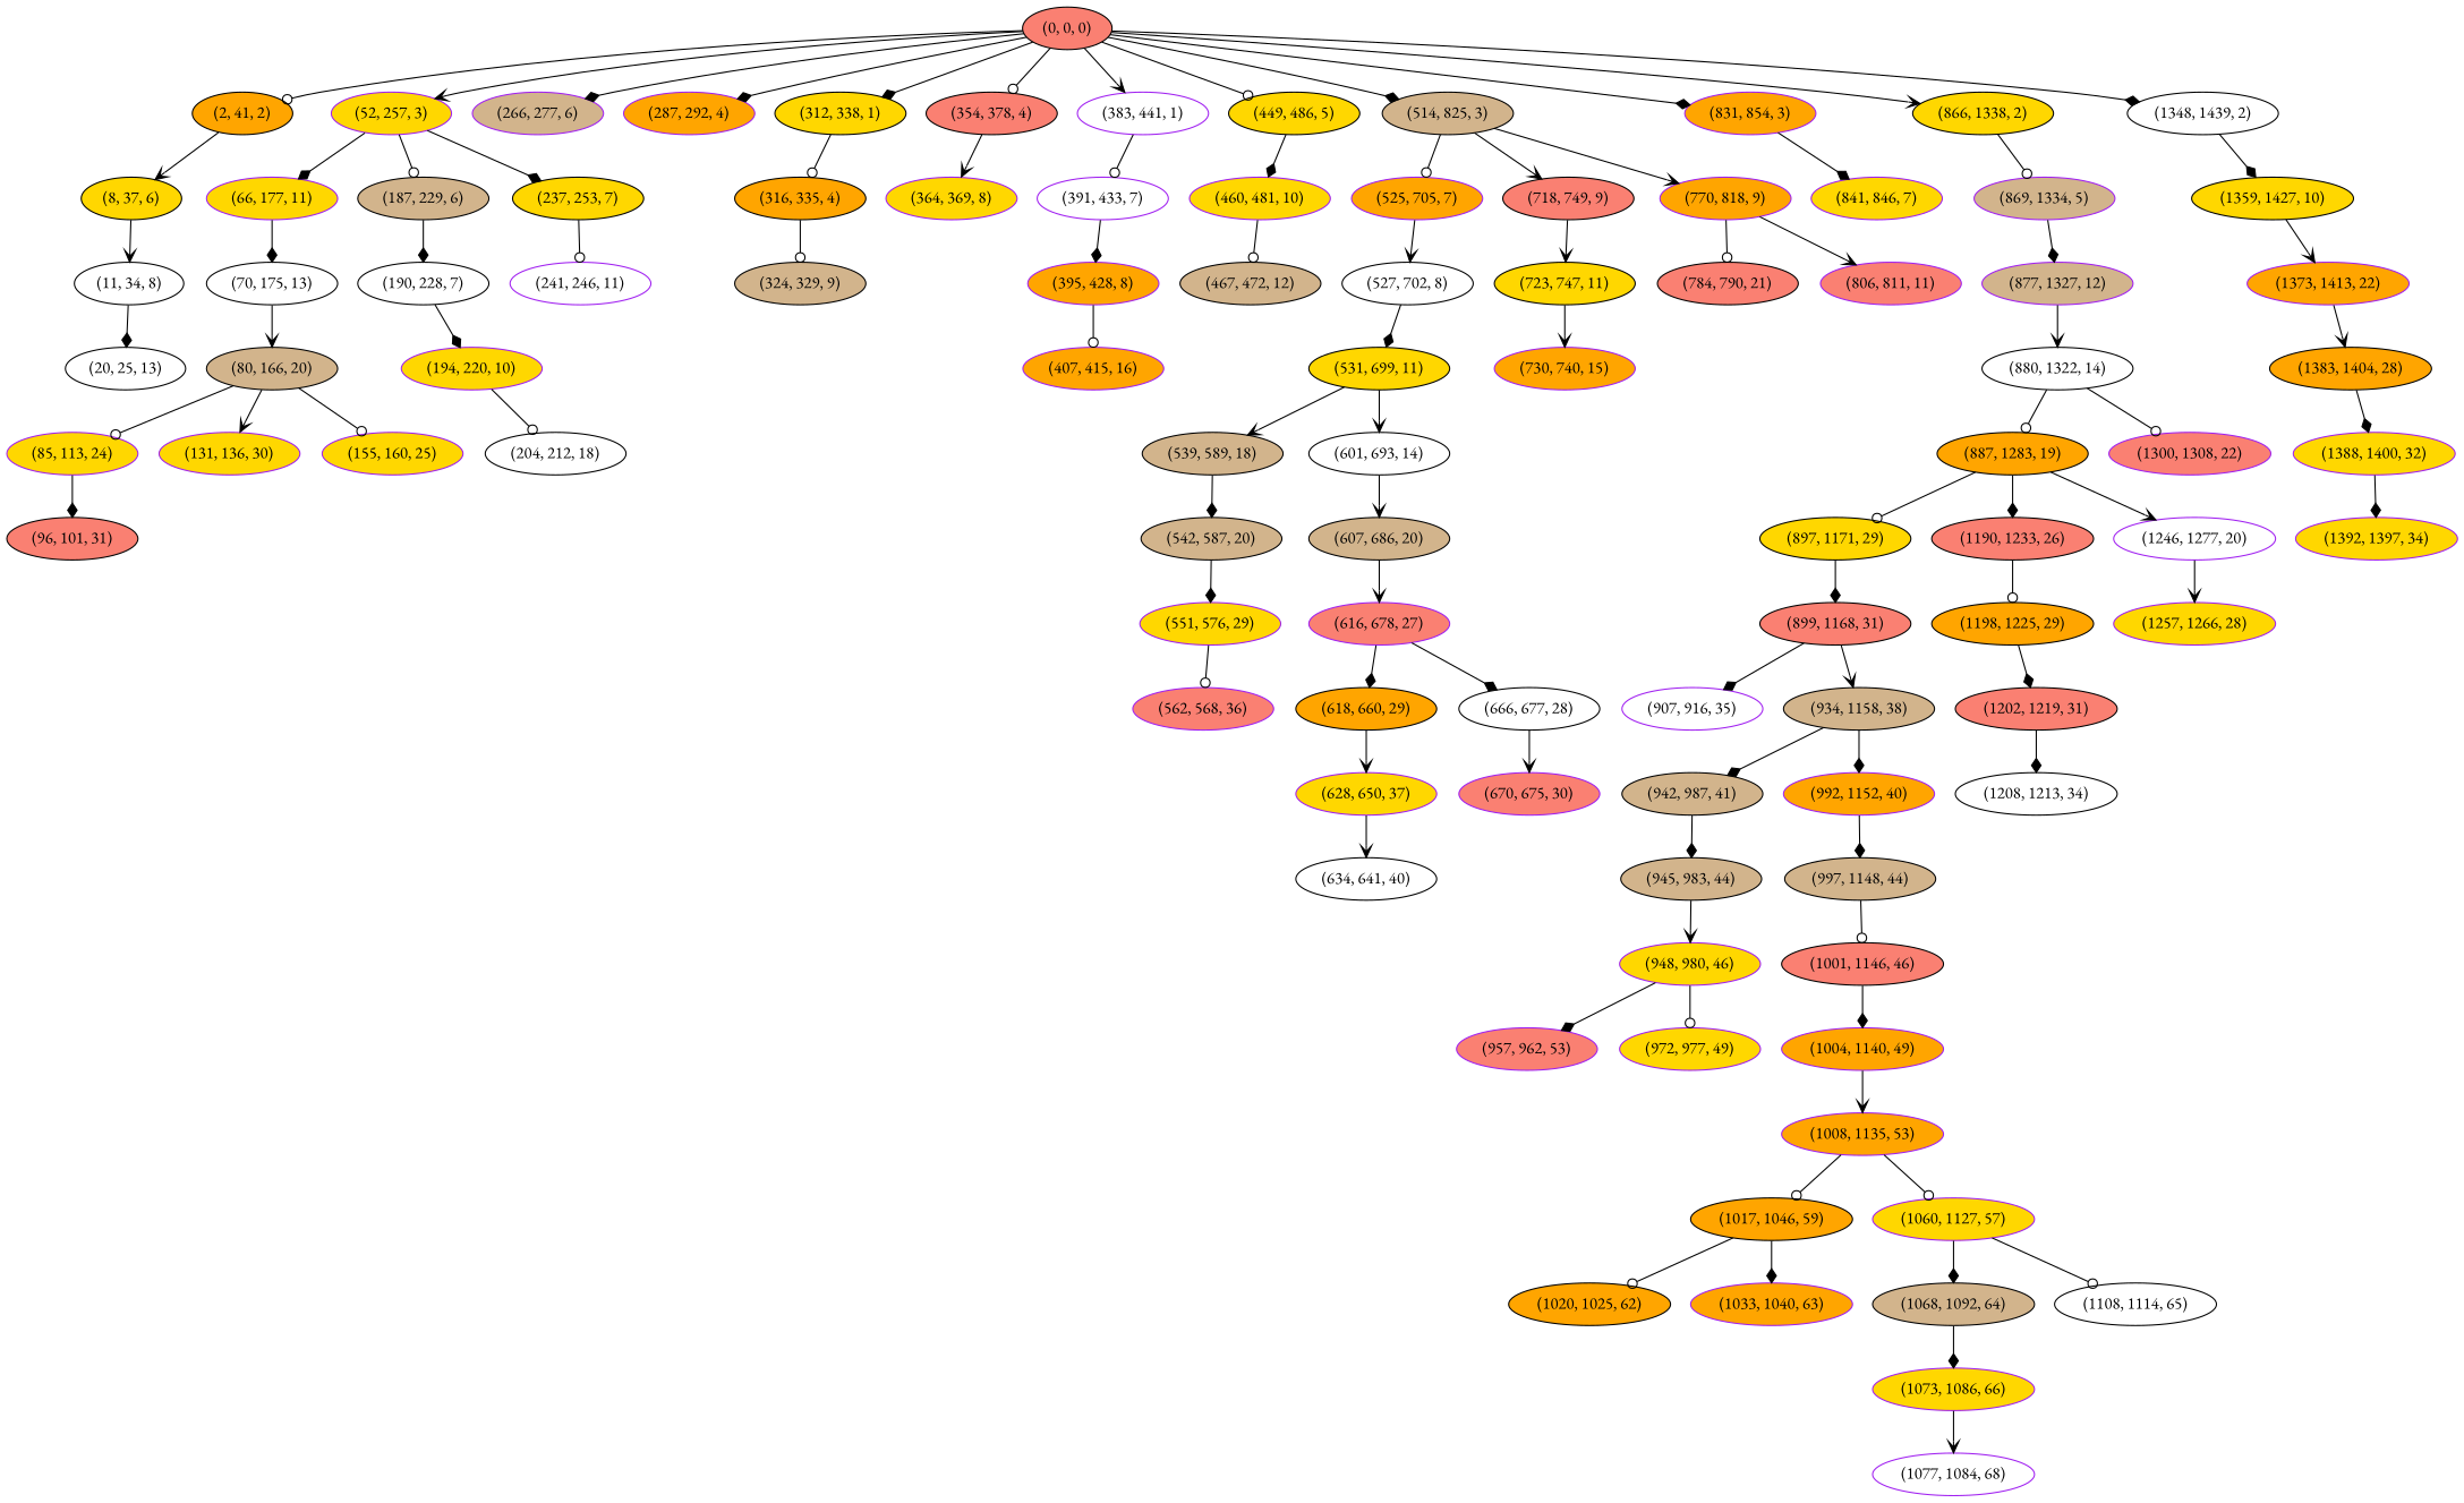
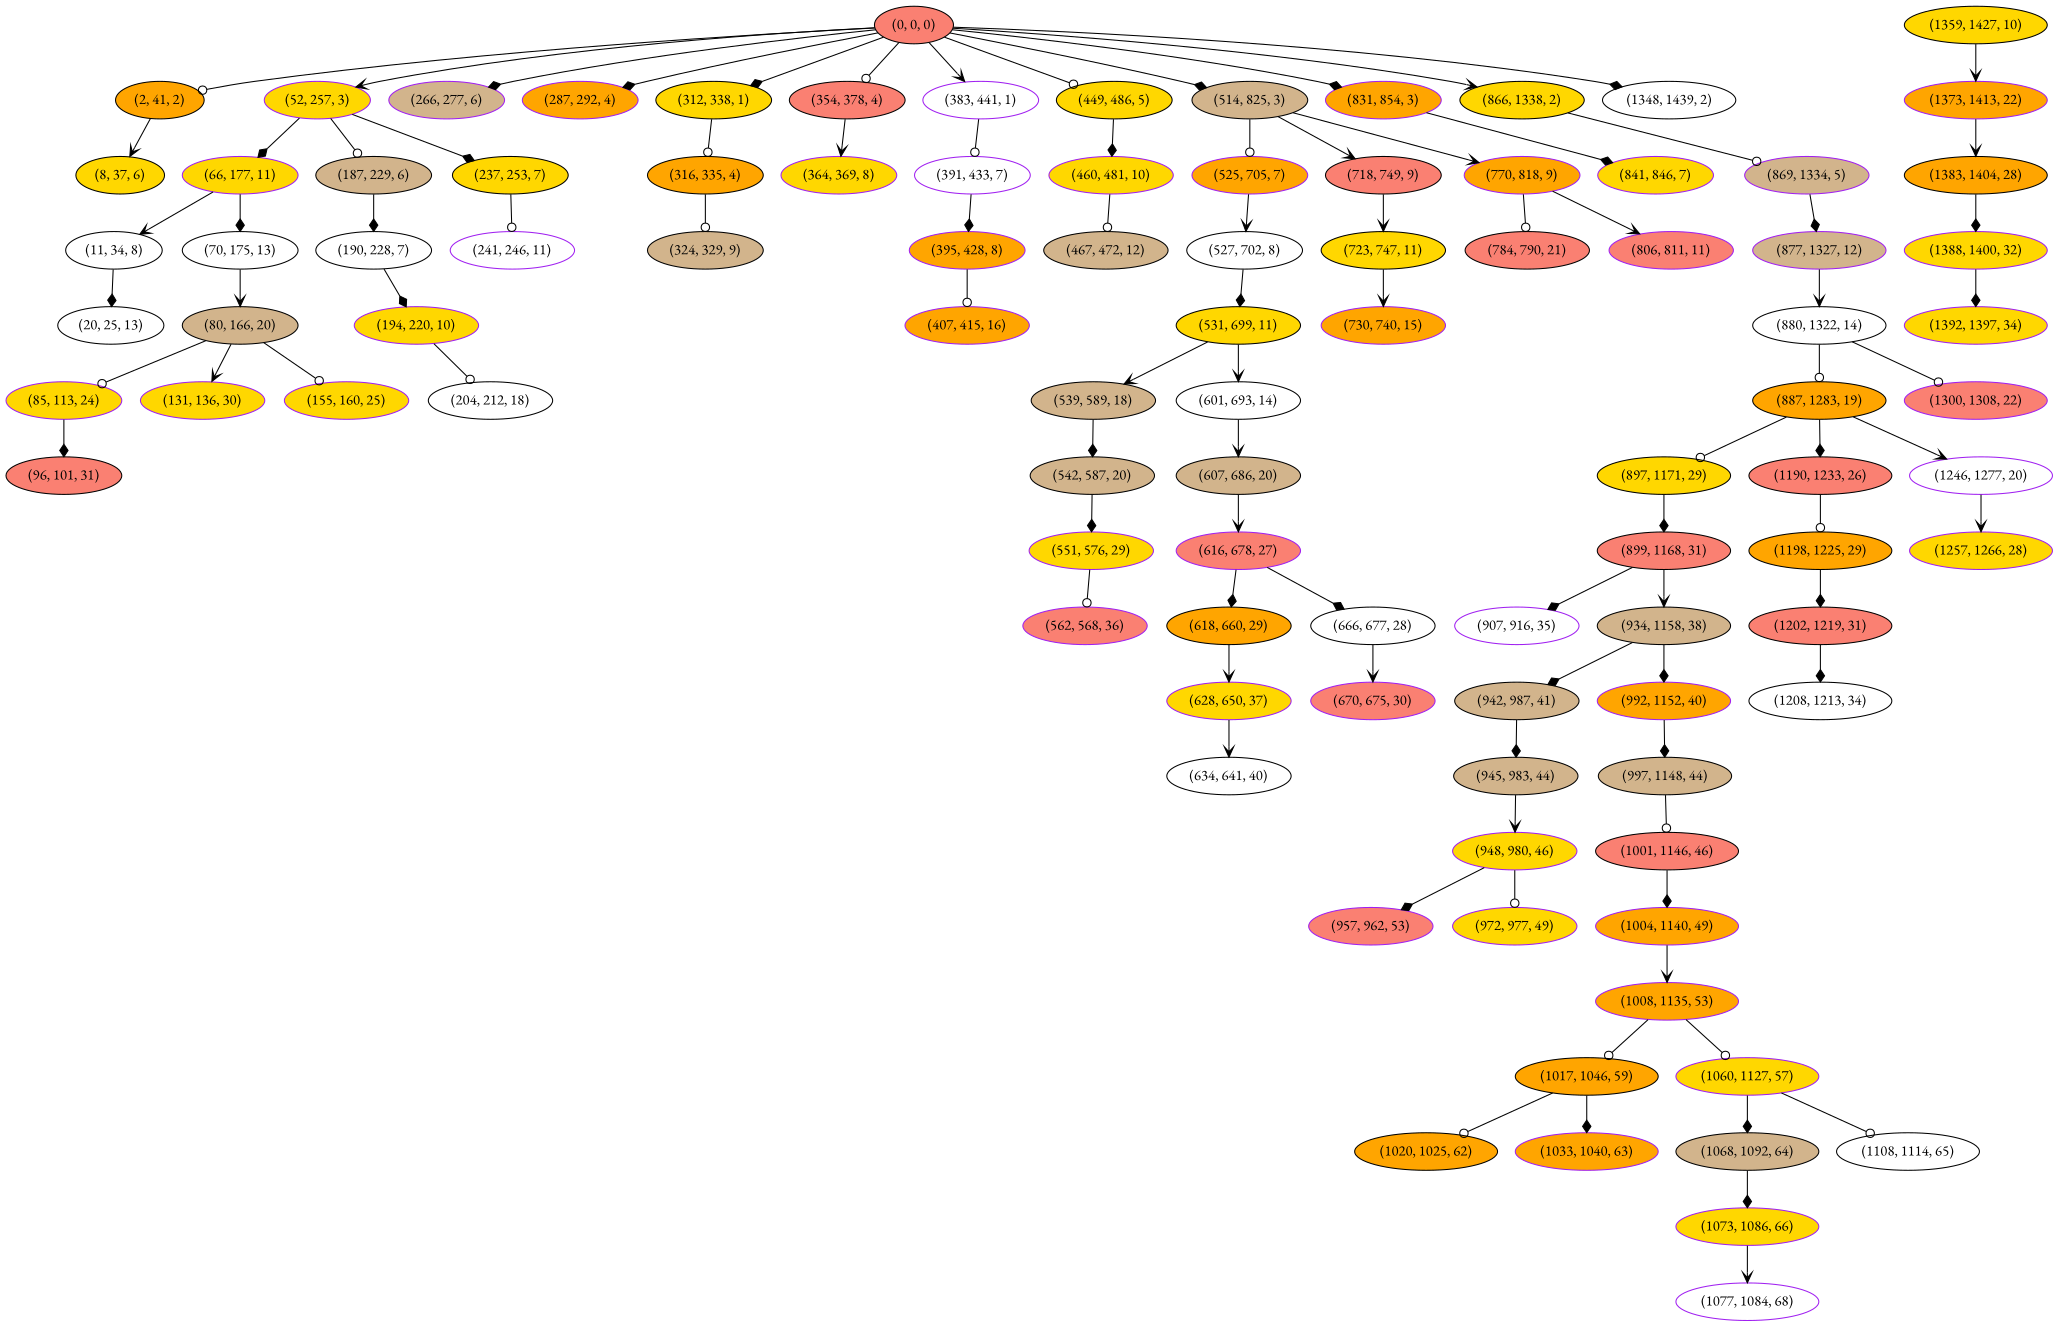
  digraph {
    fontname="EB Garamond"
    node [color=black fillcolor=gold fontname="EB Garamond" style=filled]
    edge [arrowhead=diamond fontname="EB Garamond"]
    "(0, 0, 0)" [fillcolor=salmon]
    "(2, 41, 2)" [fillcolor=orange]
    "(52, 257, 3)" [color=purple]
    "(266, 277, 6)" [color=purple fillcolor=tan]
    "(287, 292, 4)" [color=purple fillcolor=orange]
    "(312, 338, 1)"
    "(354, 378, 4)" [fillcolor=salmon]
    "(383, 441, 1)" [color=purple fillcolor=white]
    "(449, 486, 5)"
    "(514, 825, 3)" [fillcolor=tan]
    "(831, 854, 3)" [color=purple fillcolor=orange]
    "(866, 1338, 2)"
    "(1348, 1439, 2)" [fillcolor=white]
    "(8, 37, 6)"
    "(66, 177, 11)" [color=purple]
    "(187, 229, 6)" [fillcolor=tan]
    "(237, 253, 7)"
    "(316, 335, 4)" [fillcolor=orange]
    "(364, 369, 8)" [color=purple]
    "(391, 433, 7)" [color=purple fillcolor=white]
    "(460, 481, 10)" [color=purple]
    "(525, 705, 7)" [color=purple fillcolor=orange]
    "(718, 749, 9)" [fillcolor=salmon]
    "(770, 818, 9)" [color=purple fillcolor=orange]
    "(841, 846, 7)" [color=purple]
    "(869, 1334, 5)" [color=purple fillcolor=tan]
    "(1359, 1427, 10)"
    "(11, 34, 8)" [fillcolor=white]
    "(20, 25, 13)" [fillcolor=white]
    "(70, 175, 13)" [fillcolor=white]
    "(190, 228, 7)" [fillcolor=white]
    "(241, 246, 11)" [color=purple fillcolor=white]
    "(80, 166, 20)" [fillcolor=tan]
    "(85, 113, 24)" [color=purple]
    "(131, 136, 30)" [color=purple]
    "(155, 160, 25)" [color=purple]
    "(96, 101, 31)" [fillcolor=salmon]
    "(194, 220, 10)" [color=purple]
    "(204, 212, 18)" [fillcolor=white]
    "(324, 329, 9)" [fillcolor=tan]
    "(395, 428, 8)" [color=purple fillcolor=orange]
    "(407, 415, 16)" [color=purple fillcolor=orange]
    "(467, 472, 12)" [fillcolor=tan]
    "(527, 702, 8)" [fillcolor=white]
    "(723, 747, 11)"
    "(784, 790, 21)" [fillcolor=salmon]
    "(806, 811, 11)" [color=purple fillcolor=salmon]
    "(531, 699, 11)"
    "(539, 589, 18)" [fillcolor=tan]
    "(601, 693, 14)" [fillcolor=white]
    "(542, 587, 20)" [fillcolor=tan]
    "(607, 686, 20)" [fillcolor=tan]
    "(551, 576, 29)" [color=purple]
    "(562, 568, 36)" [color=purple fillcolor=salmon]
    "(616, 678, 27)" [color=purple fillcolor=salmon]
    "(618, 660, 29)" [fillcolor=orange]
    "(666, 677, 28)" [fillcolor=white]
    "(628, 650, 37)" [color=purple]
    "(670, 675, 30)" [color=purple fillcolor=salmon]
    "(634, 641, 40)" [fillcolor=white]
    "(730, 740, 15)" [color=purple fillcolor=orange]
    "(877, 1327, 12)" [color=purple fillcolor=tan]
    "(880, 1322, 14)" [fillcolor=white]
    "(887, 1283, 19)" [fillcolor=orange]
    "(1300, 1308, 22)" [color=purple fillcolor=salmon]
    "(897, 1171, 29)"
    "(1190, 1233, 26)" [fillcolor=salmon]
    "(1246, 1277, 20)" [color=purple fillcolor=white]
    "(899, 1168, 31)" [fillcolor=salmon]
    "(1198, 1225, 29)" [fillcolor=orange]
    "(1257, 1266, 28)" [color=purple]
    "(907, 916, 35)" [color=purple fillcolor=white]
    "(934, 1158, 38)" [fillcolor=tan]
    "(942, 987, 41)" [fillcolor=tan]
    "(992, 1152, 40)" [color=purple fillcolor=orange]
    "(945, 983, 44)" [fillcolor=tan]
    "(997, 1148, 44)" [fillcolor=tan]
    "(948, 980, 46)" [color=purple]
    "(957, 962, 53)" [color=purple fillcolor=salmon]
    "(972, 977, 49)" [color=purple]
    "(1001, 1146, 46)" [fillcolor=salmon]
    "(1004, 1140, 49)" [color=purple fillcolor=orange]
    "(1008, 1135, 53)" [color=purple fillcolor=orange]
    "(1017, 1046, 59)" [fillcolor=orange]
    "(1060, 1127, 57)" [color=purple]
    "(1020, 1025, 62)" [fillcolor=orange]
    "(1033, 1040, 63)" [color=purple fillcolor=orange]
    "(1068, 1092, 64)" [fillcolor=tan]
    "(1108, 1114, 65)" [fillcolor=white]
    "(1073, 1086, 66)" [color=purple]
    "(1077, 1084, 68)" [color=purple fillcolor=white]
    "(1202, 1219, 31)" [fillcolor=salmon]
    "(1208, 1213, 34)" [fillcolor=white]
    "(1373, 1413, 22)" [color=purple fillcolor=orange]
    "(1383, 1404, 28)" [fillcolor=orange]
    "(1388, 1400, 32)" [color=purple]
    "(1392, 1397, 34)" [color=purple]
    "(0, 0, 0)" -> "(2, 41, 2)" [arrowhead=odot]
    "(0, 0, 0)" -> "(52, 257, 3)" [arrowhead=vee]
    "(0, 0, 0)" -> "(266, 277, 6)"
    "(0, 0, 0)" -> "(287, 292, 4)"
    "(0, 0, 0)" -> "(312, 338, 1)"
    "(0, 0, 0)" -> "(354, 378, 4)" [arrowhead=odot]
    "(0, 0, 0)" -> "(383, 441, 1)" [arrowhead=vee]
    "(0, 0, 0)" -> "(449, 486, 5)" [arrowhead=odot]
    "(0, 0, 0)" -> "(514, 825, 3)"
    "(0, 0, 0)" -> "(831, 854, 3)"
    "(0, 0, 0)" -> "(866, 1338, 2)" [arrowhead=vee]
    "(0, 0, 0)" -> "(1348, 1439, 2)"
    "(2, 41, 2)" -> "(8, 37, 6)" [arrowhead=vee]
    "(52, 257, 3)" -> "(66, 177, 11)"
    "(52, 257, 3)" -> "(187, 229, 6)" [arrowhead=odot]
    "(52, 257, 3)" -> "(237, 253, 7)"
    "(312, 338, 1)" -> "(316, 335, 4)" [arrowhead=odot]
    "(354, 378, 4)" -> "(364, 369, 8)" [arrowhead=vee]
    "(383, 441, 1)" -> "(391, 433, 7)" [arrowhead=odot]
    "(449, 486, 5)" -> "(460, 481, 10)"
    "(514, 825, 3)" -> "(525, 705, 7)" [arrowhead=odot]
    "(514, 825, 3)" -> "(718, 749, 9)" [arrowhead=vee]
    "(514, 825, 3)" -> "(770, 818, 9)" [arrowhead=vee]
    "(831, 854, 3)" -> "(841, 846, 7)"
    "(866, 1338, 2)" -> "(869, 1334, 5)" [arrowhead=odot]
-   "(1348, 1439, 2)" -> "(1359, 1427, 10)"
-   "(8, 37, 6)" -> "(11, 34, 8)" [arrowhead=vee]
+   "(66, 177, 11)" -> "(11, 34, 8)" [arrowhead=vee]
    "(66, 177, 11)" -> "(70, 175, 13)"
    "(187, 229, 6)" -> "(190, 228, 7)"
    "(237, 253, 7)" -> "(241, 246, 11)" [arrowhead=odot]
    "(316, 335, 4)" -> "(324, 329, 9)" [arrowhead=odot]
    "(391, 433, 7)" -> "(395, 428, 8)"
    "(460, 481, 10)" -> "(467, 472, 12)" [arrowhead=odot]
    "(525, 705, 7)" -> "(527, 702, 8)" [arrowhead=vee]
    "(718, 749, 9)" -> "(723, 747, 11)" [arrowhead=vee]
    "(770, 818, 9)" -> "(784, 790, 21)" [arrowhead=odot]
    "(770, 818, 9)" -> "(806, 811, 11)" [arrowhead=vee]
    "(869, 1334, 5)" -> "(877, 1327, 12)"
    "(1359, 1427, 10)" -> "(1373, 1413, 22)" [arrowhead=vee]
    "(11, 34, 8)" -> "(20, 25, 13)"
    "(70, 175, 13)" -> "(80, 166, 20)" [arrowhead=vee]
    "(190, 228, 7)" -> "(194, 220, 10)"
    "(80, 166, 20)" -> "(85, 113, 24)" [arrowhead=odot]
    "(80, 166, 20)" -> "(131, 136, 30)" [arrowhead=vee]
    "(80, 166, 20)" -> "(155, 160, 25)" [arrowhead=odot]
    "(85, 113, 24)" -> "(96, 101, 31)"
    "(194, 220, 10)" -> "(204, 212, 18)" [arrowhead=odot]
    "(395, 428, 8)" -> "(407, 415, 16)" [arrowhead=odot]
    "(527, 702, 8)" -> "(531, 699, 11)"
    "(723, 747, 11)" -> "(730, 740, 15)" [arrowhead=vee]
    "(531, 699, 11)" -> "(539, 589, 18)" [arrowhead=vee]
    "(531, 699, 11)" -> "(601, 693, 14)" [arrowhead=vee]
    "(539, 589, 18)" -> "(542, 587, 20)"
    "(601, 693, 14)" -> "(607, 686, 20)" [arrowhead=vee]
    "(542, 587, 20)" -> "(551, 576, 29)"
    "(607, 686, 20)" -> "(616, 678, 27)" [arrowhead=vee]
    "(551, 576, 29)" -> "(562, 568, 36)" [arrowhead=odot]
    "(616, 678, 27)" -> "(618, 660, 29)"
    "(616, 678, 27)" -> "(666, 677, 28)"
    "(618, 660, 29)" -> "(628, 650, 37)" [arrowhead=vee]
    "(666, 677, 28)" -> "(670, 675, 30)" [arrowhead=vee]
    "(628, 650, 37)" -> "(634, 641, 40)" [arrowhead=vee]
    "(877, 1327, 12)" -> "(880, 1322, 14)" [arrowhead=vee]
    "(880, 1322, 14)" -> "(887, 1283, 19)" [arrowhead=odot]
    "(880, 1322, 14)" -> "(1300, 1308, 22)" [arrowhead=odot]
    "(887, 1283, 19)" -> "(897, 1171, 29)" [arrowhead=odot]
    "(887, 1283, 19)" -> "(1190, 1233, 26)"
    "(887, 1283, 19)" -> "(1246, 1277, 20)" [arrowhead=vee]
    "(897, 1171, 29)" -> "(899, 1168, 31)"
    "(1190, 1233, 26)" -> "(1198, 1225, 29)" [arrowhead=odot]
    "(1246, 1277, 20)" -> "(1257, 1266, 28)" [arrowhead=vee]
    "(899, 1168, 31)" -> "(907, 916, 35)"
    "(899, 1168, 31)" -> "(934, 1158, 38)" [arrowhead=vee]
    "(1198, 1225, 29)" -> "(1202, 1219, 31)"
    "(934, 1158, 38)" -> "(942, 987, 41)"
    "(934, 1158, 38)" -> "(992, 1152, 40)"
    "(942, 987, 41)" -> "(945, 983, 44)"
    "(992, 1152, 40)" -> "(997, 1148, 44)"
    "(945, 983, 44)" -> "(948, 980, 46)" [arrowhead=vee]
    "(997, 1148, 44)" -> "(1001, 1146, 46)" [arrowhead=odot]
    "(948, 980, 46)" -> "(957, 962, 53)"
    "(948, 980, 46)" -> "(972, 977, 49)" [arrowhead=odot]
    "(1001, 1146, 46)" -> "(1004, 1140, 49)"
    "(1004, 1140, 49)" -> "(1008, 1135, 53)" [arrowhead=vee]
    "(1008, 1135, 53)" -> "(1017, 1046, 59)" [arrowhead=odot]
    "(1008, 1135, 53)" -> "(1060, 1127, 57)" [arrowhead=odot]
    "(1017, 1046, 59)" -> "(1020, 1025, 62)" [arrowhead=odot]
    "(1017, 1046, 59)" -> "(1033, 1040, 63)"
    "(1060, 1127, 57)" -> "(1068, 1092, 64)"
    "(1060, 1127, 57)" -> "(1108, 1114, 65)" [arrowhead=odot]
    "(1068, 1092, 64)" -> "(1073, 1086, 66)"
    "(1073, 1086, 66)" -> "(1077, 1084, 68)" [arrowhead=vee]
    "(1202, 1219, 31)" -> "(1208, 1213, 34)"
    "(1373, 1413, 22)" -> "(1383, 1404, 28)" [arrowhead=vee]
    "(1383, 1404, 28)" -> "(1388, 1400, 32)"
    "(1388, 1400, 32)" -> "(1392, 1397, 34)"
  }
